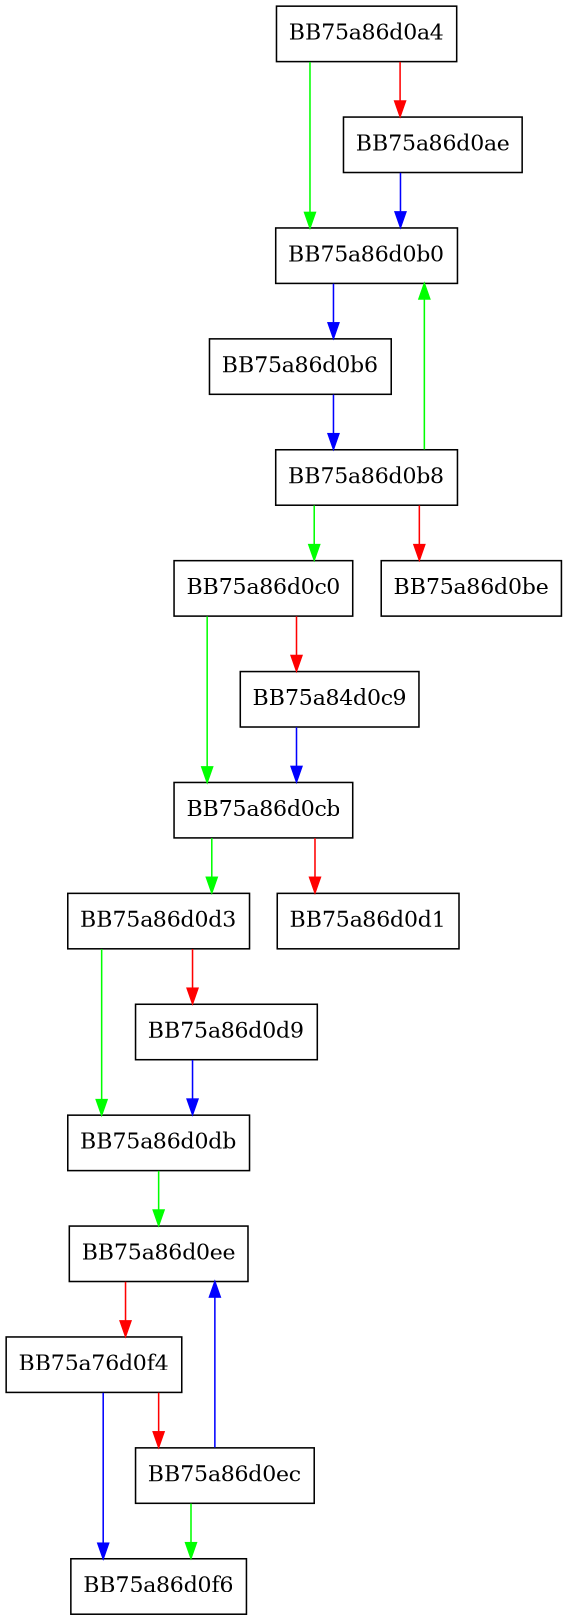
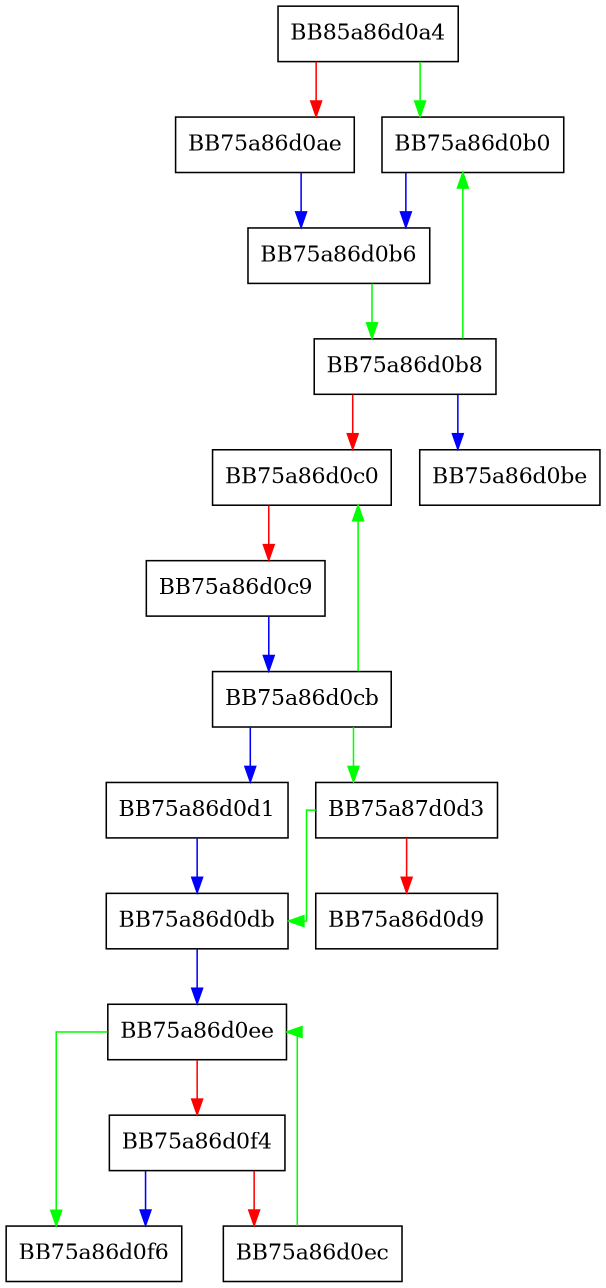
  digraph {
    splines=ortho
    node [shape=box]
    edge [color=green]
-   BB75a86d0a4
+   BB75a86d0a4 [label=BB85a86d0a4]
    BB75a86d0b0
    BB75a86d0ae
    BB75a86d0b6
    BB75a86d0b8
    BB75a86d0c0
    BB75a86d0be
    BB75a86d0cb
-   BB75a86d0c9 [label=BB75a84d0c9]
-   BB75a86d0d3
+   BB75a86d0c9
+   BB75a86d0d3 [label=BB75a87d0d3]
    BB75a86d0d1
    BB75a86d0db
    BB75a86d0d9
    BB75a86d0ee
    BB75a86d0f6
-   BB75a86d0f4 [label=BB75a76d0f4]
+   BB75a86d0f4
    BB75a86d0ec
    BB75a86d0a4 -> BB75a86d0b0
    BB75a86d0a4 -> BB75a86d0ae [color=red]
    BB75a86d0b0 -> BB75a86d0b6 [color=blue]
-   BB75a86d0ae -> BB75a86d0b0 [color=blue]
-   BB75a86d0b6 -> BB75a86d0b8 [color=blue]
+   BB75a86d0ae -> BB75a86d0b6 [color=blue]
+   BB75a86d0b6 -> BB75a86d0b8
    BB75a86d0b8 -> BB75a86d0b0
-   BB75a86d0b8 -> BB75a86d0c0
-   BB75a86d0b8 -> BB75a86d0be [color=red]
-   BB75a86d0c0 -> BB75a86d0cb
+   BB75a86d0b8 -> BB75a86d0c0 [color=red]
+   BB75a86d0b8 -> BB75a86d0be [color=blue]
+   BB75a86d0cb -> BB75a86d0c0
    BB75a86d0c0 -> BB75a86d0c9 [color=red]
    BB75a86d0cb -> BB75a86d0d3
-   BB75a86d0cb -> BB75a86d0d1 [color=red]
+   BB75a86d0cb -> BB75a86d0d1 [color=blue]
    BB75a86d0c9 -> BB75a86d0cb [color=blue]
    BB75a86d0d3 -> BB75a86d0db
    BB75a86d0d3 -> BB75a86d0d9 [color=red]
-   BB75a86d0db -> BB75a86d0ee
-   BB75a86d0d9 -> BB75a86d0db [color=blue]
-   BB75a86d0ec -> BB75a86d0f6
+   BB75a86d0db -> BB75a86d0ee [color=blue]
+   BB75a86d0d1 -> BB75a86d0db [color=blue]
+   BB75a86d0ee -> BB75a86d0f6
    BB75a86d0ee -> BB75a86d0f4 [color=red]
    BB75a86d0f4 -> BB75a86d0f6 [color=blue]
    BB75a86d0f4 -> BB75a86d0ec [color=red]
-   BB75a86d0ec -> BB75a86d0ee [color=blue]
+   BB75a86d0ec -> BB75a86d0ee
  }
